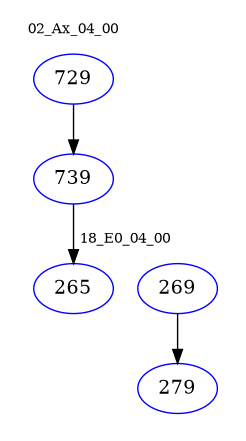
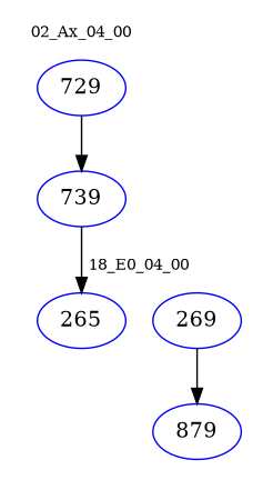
  digraph {
    node [color=blue]
    edge [color=black]
    n1 [label=729]
    n2 [label=739]
    n3 [label=269]
    n4 [label=265]
-   n5 [label=279]
+   n5 [label=879]
    subgraph cluster_1 {
      color=white
      fontsize=10
      label="02_Ax_04_00"
      n1
      n2
    }
    subgraph cluster_2 {
      color=white
      fontsize=10
      label="18_E0_04_00"
      n3
      n4
      n5
    }
    n1 -> n2
    n2 -> n4
    n3 -> n5
  }
